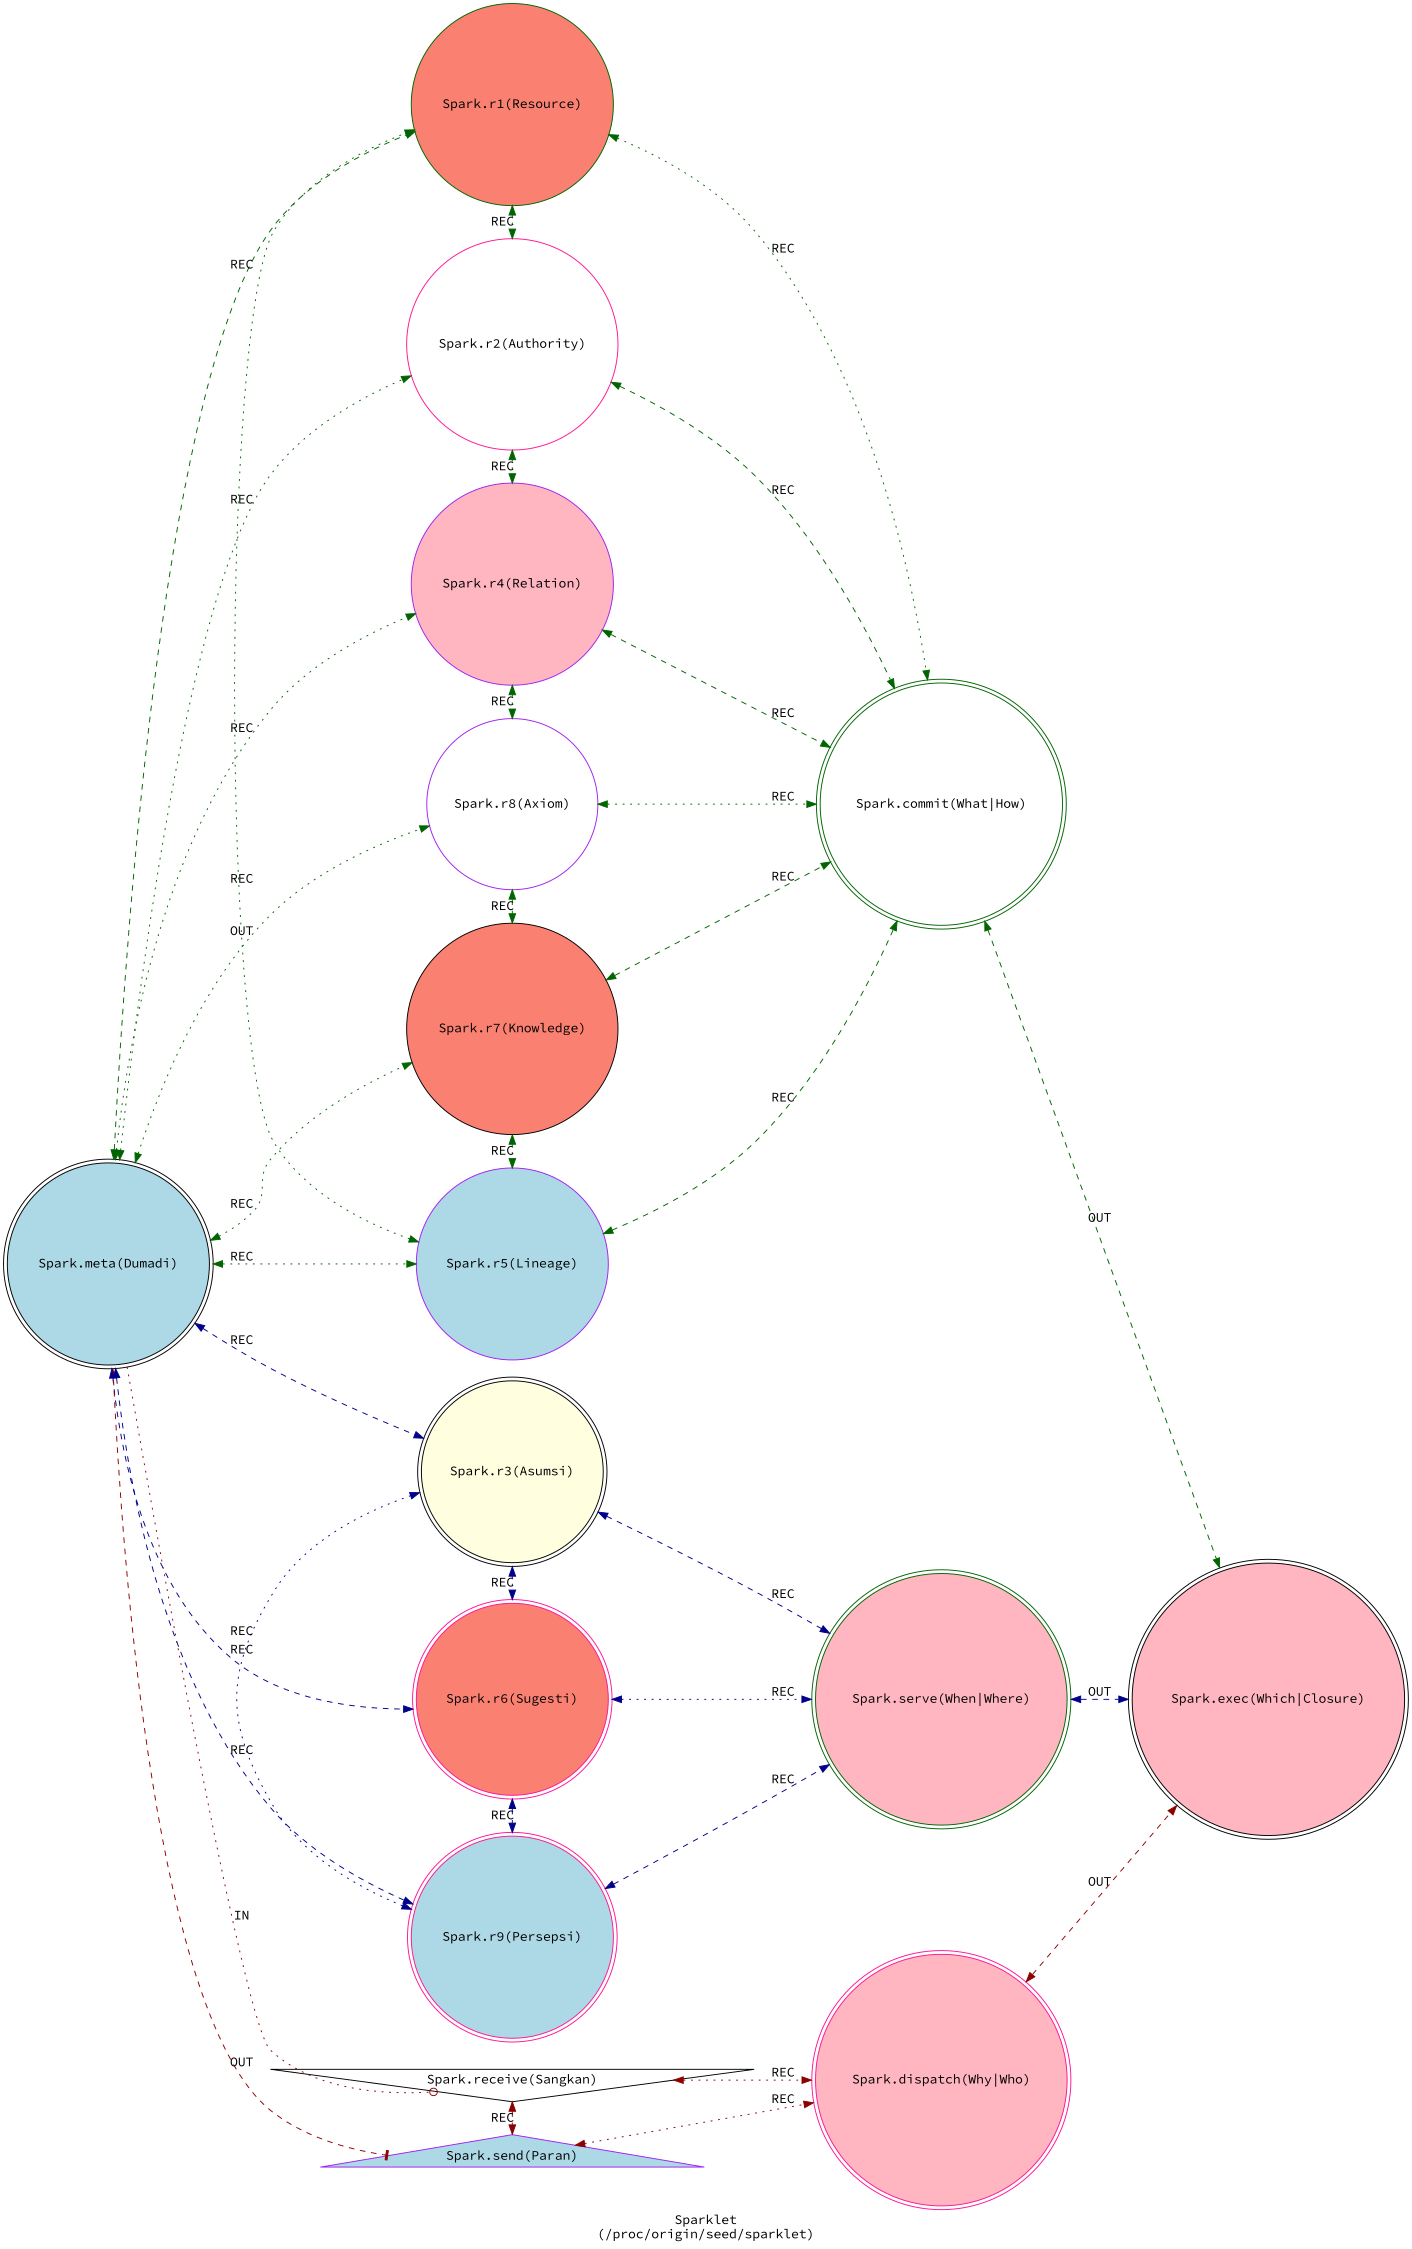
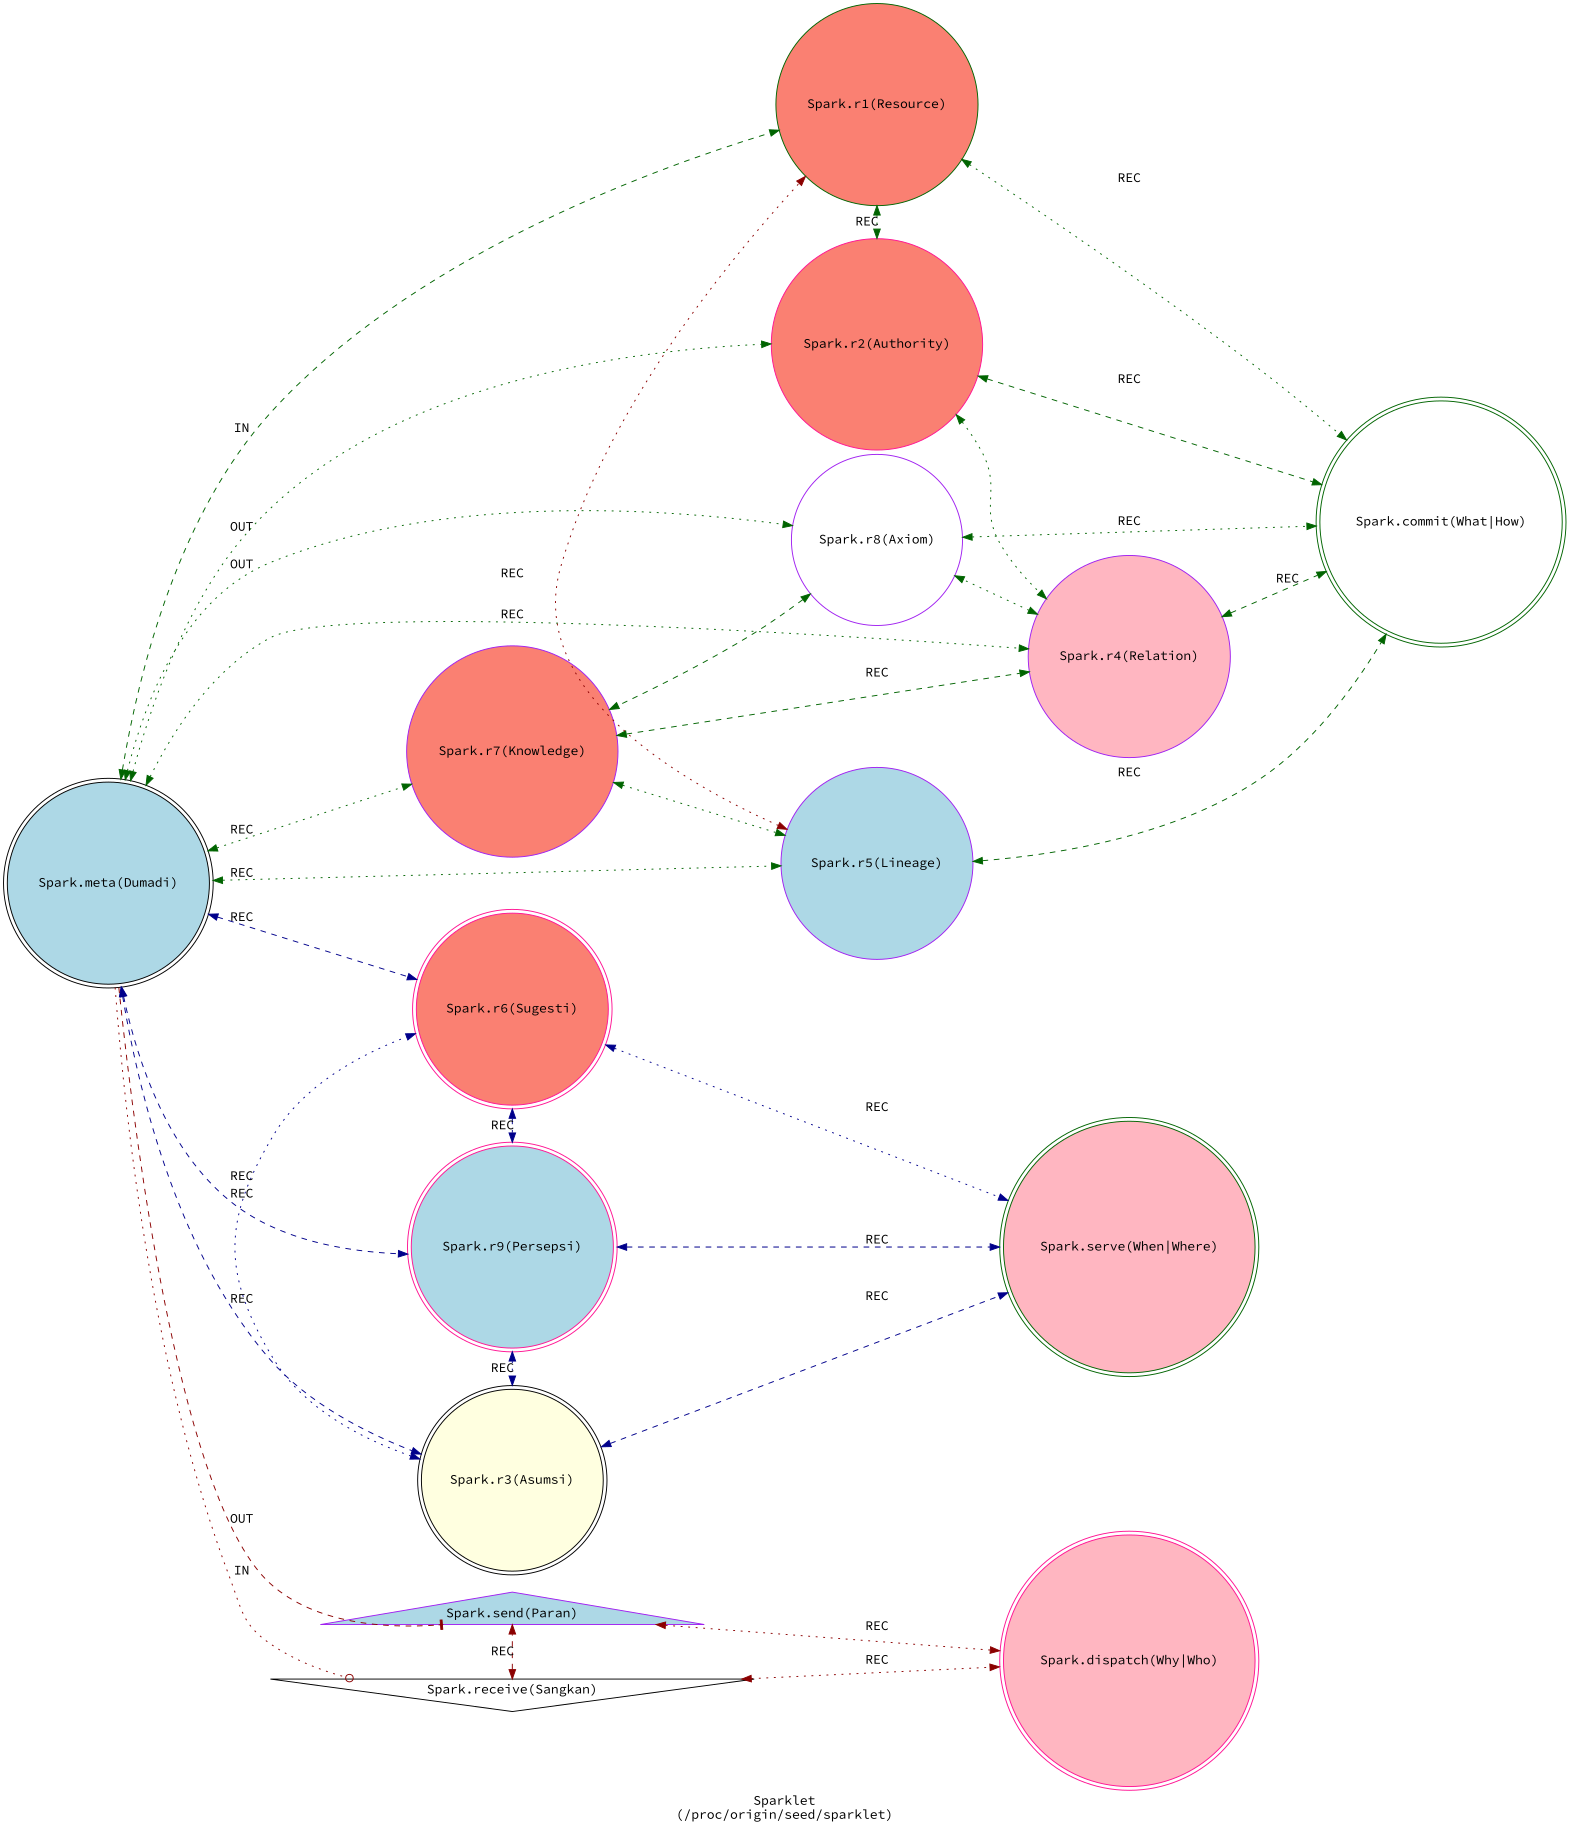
  strict digraph {
    color=lightgray
    fontname="Source Code Pro"
    label="Sparklet\n(/proc/origin/seed/sparklet)"
    rankdir=LR
    style=filled
    node [color=black fillcolor=lightblue fontname="Source Code Pro" shape=doublecircle style=filled]
    edge [color=darkgreen dir=both fontname="Source Code Pro" style=dotted]
    n1 [label="Spark.meta(Dumadi)"]
    n2 [color=darkgreen fillcolor=salmon label="Spark.r1(Resource)" shape=circle]
-   n3 [color=deeppink fillcolor=white label="Spark.r2(Authority)" shape=circle]
+   n3 [color=deeppink fillcolor=salmon label="Spark.r2(Authority)" shape=circle]
    n4 [color=purple fillcolor=lightpink label="Spark.r4(Relation)" shape=circle]
    n5 [color=purple fillcolor=white label="Spark.r8(Axiom)" shape=circle]
-   n6 [fillcolor=salmon label="Spark.r7(Knowledge)" shape=circle]
+   n6 [color=purple fillcolor=salmon label="Spark.r7(Knowledge)" shape=circle]
    n7 [color=purple label="Spark.r5(Lineage)" shape=circle]
    n8 [fillcolor=lightyellow label="Spark.r3(Asumsi)"]
    n9 [color=deeppink fillcolor=salmon label="Spark.r6(Sugesti)"]
    n10 [color=deeppink label="Spark.r9(Persepsi)"]
    n11 [fillcolor=white label="Spark.receive(Sangkan)" shape=invtriangle]
    n12 [color=purple label="Spark.send(Paran)" shape=triangle]
    n13 [color=darkgreen fillcolor=white label="Spark.commit(What|How)"]
    n14 [color=darkgreen fillcolor=lightpink label="Spark.serve(When|Where)"]
    n15 [color=deeppink fillcolor=lightpink label="Spark.dispatch(Why|Who)"]
-   n16 [fillcolor=lightpink label="Spark.exec(Which|Closure)"]
-   n1 -> n2 [label=REC style=dashed]
-   n1 -> n3 [label=REC]
+   n1 -> n2 [label=IN style=dashed]
+   n1 -> n3 [label=OUT]
    n1 -> n4 [label=REC]
    n1 -> n5 [label=OUT]
    n1 -> n6 [label=REC]
    n1 -> n7 [label=REC]
    n1 -> n8 [color=darkblue label=REC style=dashed]
    n1 -> n9 [color=darkblue label=REC style=dashed]
    n1 -> n10 [color=darkblue label=REC style=dashed]
    n1 -> n11 [arrowhead=odot color=darkred label=IN dir=""]
    n1 -> n12 [arrowhead=tee color=darkred label=OUT style=dashed dir=""]
    n2 -> n3 [constraint=false label=REC]
    n2 -> n13 [label=REC]
    n3 -> n4 [constraint=false label=REC]
    n3 -> n13 [label=REC style=dashed]
    n4 -> n5 [constraint=false label=REC]
    n4 -> n13 [label=REC style=dashed]
    n5 -> n6 [constraint=false label=REC style=dashed]
    n5 -> n13 [label=REC]
    n6 -> n7 [constraint=false label=REC]
-   n6 -> n13 [label=REC style=dashed]
-   n7 -> n2 [constraint=false label=REC]
+   n6 -> n4 [label=REC style=dashed]
+   n7 -> n2 [color=darkred constraint=false label=REC]
    n7 -> n13 [label=REC style=dashed]
    n8 -> n9 [color=darkblue constraint=false label=REC]
    n8 -> n14 [color=darkblue label=REC style=dashed]
    n9 -> n10 [color=darkblue constraint=false label=REC style=dashed]
    n9 -> n14 [color=darkblue label=REC]
    n10 -> n8 [color=darkblue constraint=false label=REC]
    n10 -> n14 [color=darkblue label=REC style=dashed]
    n11 -> n12 [color=darkred constraint=false label=REC style=dashed]
    n11 -> n15 [color=darkred label=REC]
    n12 -> n15 [color=darkred label=REC]
-   n13 -> n16 [label=OUT style=dashed]
-   n14 -> n16 [color=darkblue label=OUT style=dashed]
-   n15 -> n16 [color=darkred label=OUT style=dashed]
  }
